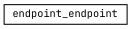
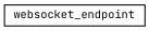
  digraph {
    rankdir=LR
    fontname="JetBrains Mono"
-   n1 [color=black fillcolor=white fontname="JetBrains Mono" fontsize=10 height=0.2 label=endpoint_endpoint shape=record style=filled width=0.4]
+   n1 [color=black fillcolor=white fontname="JetBrains Mono" fontsize=10 height=0.2 label=websocket_endpoint shape=record style=filled width=0.4]
  }
